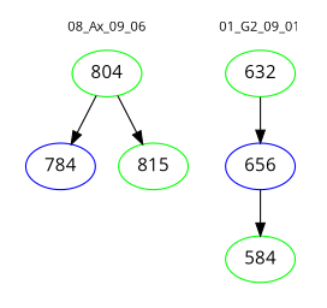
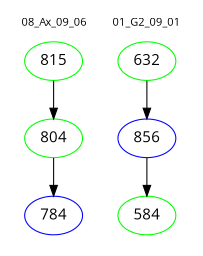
  digraph {
    fontname="Open Sans"
    node [color=green fontname="Open Sans"]
    edge [color=black fontname="Open Sans"]
    n1 [label=804]
    n2 [color=blue label=784]
    n3 [label=815]
    n4 [label=632]
    n5 [label=584]
-   n6 [color=blue label=656]
+   n6 [color=blue label=856]
    subgraph cluster_1 {
      color=white
      fontsize=10
      label="08_Ax_09_06"
      n1
      n2
      n3
    }
    subgraph cluster_2 {
      color=white
      fontsize=10
      label="01_G2_09_01"
      n4
      n5
      n6
    }
    n1 -> n2
-   n1 -> n3
+   n3 -> n1
    n4 -> n6
    n6 -> n5
  }
